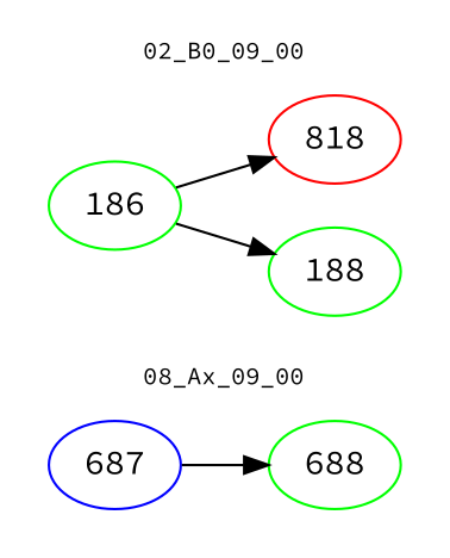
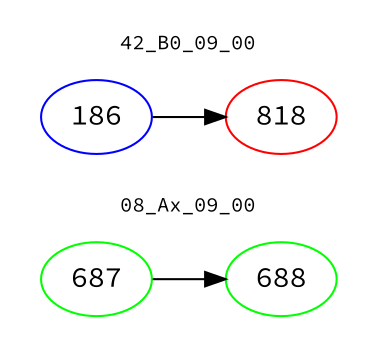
  digraph {
    fontname="Source Code Pro"
    rankdir=LR
    node [color=blue fontname="Source Code Pro"]
    edge [color=black fontname="Source Code Pro"]
-   n1 [label=687]
+   n1 [color=green label=687]
    n2 [color=green label=688]
-   n3 [color=green label=186]
-   n4 [color=green label=188]
+   n3 [label=186]
    n5 [color=red label=818]
    subgraph cluster_1 {
      color=white
      fontsize=10
      label="08_Ax_09_00"
      n1
      n2
    }
    subgraph cluster_2 {
      color=white
      fontsize=10
-     label="02_B0_09_00"
+     label="42_B0_09_00"
      n3
-     n4
      n5
    }
    n1 -> n2
-   n3 -> n4
    n3 -> n5
  }
